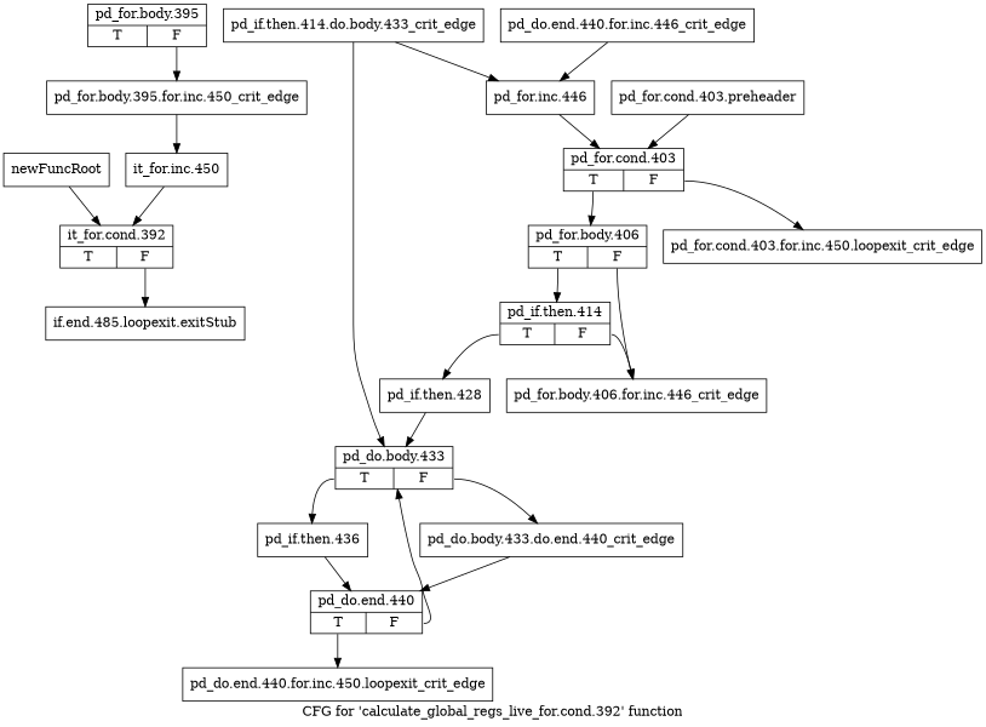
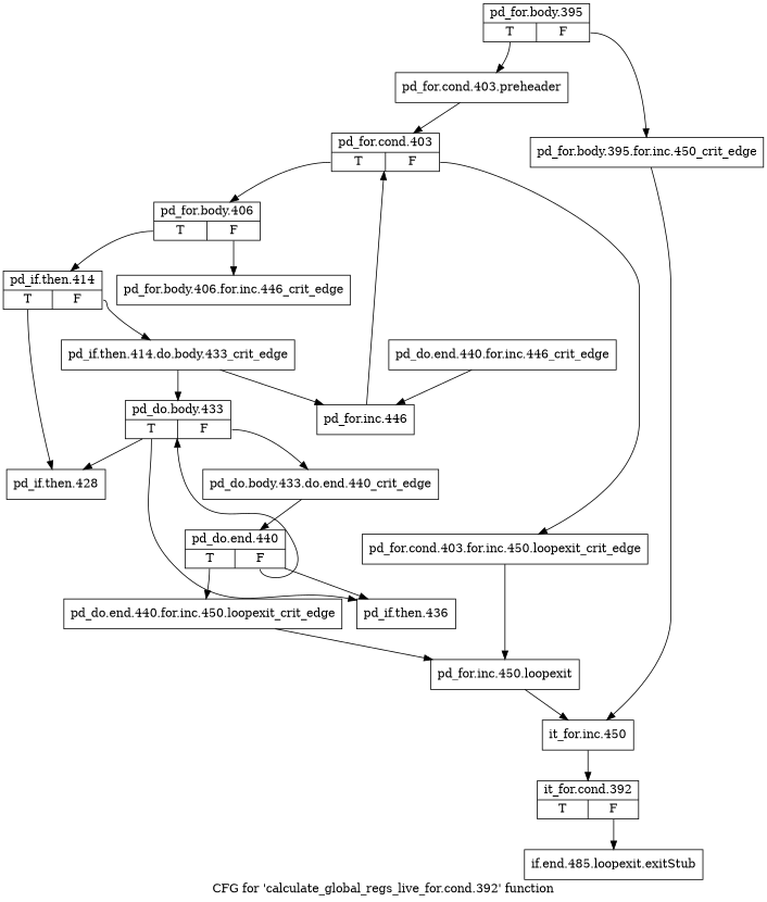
  digraph {
    label="CFG for 'calculate_global_regs_live_for.cond.392' function"
    node [shape=record]
-   n1 [label="{newFuncRoot}"]
    n2 [label="{it_for.cond.392|{<s0>T|<s1>F}}"]
    n3 [label="{if.end.485.loopexit.exitStub}"]
    n4 [label="{pd_for.body.395|{<s0>T|<s1>F}}"]
    n5 [label="{pd_for.cond.403.preheader}"]
    n6 [label="{pd_for.body.395.for.inc.450_crit_edge}"]
    n7 [label="{pd_for.cond.403|{<s0>T|<s1>F}}"]
    n8 [label="{it_for.inc.450}"]
    n9 [label="{pd_for.body.406|{<s0>T|<s1>F}}"]
    n10 [label="{pd_for.cond.403.for.inc.450.loopexit_crit_edge}"]
    n11 [label="{pd_if.then.414|{<s0>T|<s1>F}}"]
    n12 [label="{pd_for.body.406.for.inc.446_crit_edge}"]
+   n13 [label="{pd_for.inc.450.loopexit}"]
    n14 [label="{pd_if.then.428}"]
    n15 [label="{pd_if.then.414.do.body.433_crit_edge}"]
    n16 [label="{pd_do.body.433|{<s0>T|<s1>F}}"]
    n17 [label="{pd_for.inc.446}"]
    n18 [label="{pd_if.then.436}"]
    n19 [label="{pd_do.body.433.do.end.440_crit_edge}"]
    n20 [label="{pd_do.end.440|{<s0>T|<s1>F}}"]
    n21 [label="{pd_do.end.440.for.inc.450.loopexit_crit_edge}"]
    n22 [label="{pd_do.end.440.for.inc.446_crit_edge}"]
-   n1 -> n2
    n2 -> n3 [tailport=s1]
+   n4 -> n5 [tailport=s0]
    n4 -> n6 [tailport=s1]
    n5 -> n7
    n6 -> n8
    n7 -> n9 [tailport=s0]
    n7 -> n10 [tailport=s1]
    n8 -> n2
    n9 -> n11 [tailport=s0]
    n9 -> n12 [tailport=s1]
+   n10 -> n13
    n11 -> n14 [tailport=s0]
-   n11 -> n12 [tailport=s1]
-   n14 -> n16
+   n11 -> n15 [tailport=s1]
+   n13 -> n8
+   n16 -> n14
    n15 -> n16
    n15 -> n17
    n16 -> n18 [tailport=s0]
    n16 -> n19 [tailport=s1]
    n17 -> n7
-   n18 -> n20
+   n20 -> n18
    n19 -> n20
    n20 -> n16 [tailport=s1]
    n20 -> n21 [tailport=s0]
+   n21 -> n13
    n22 -> n17
  }
